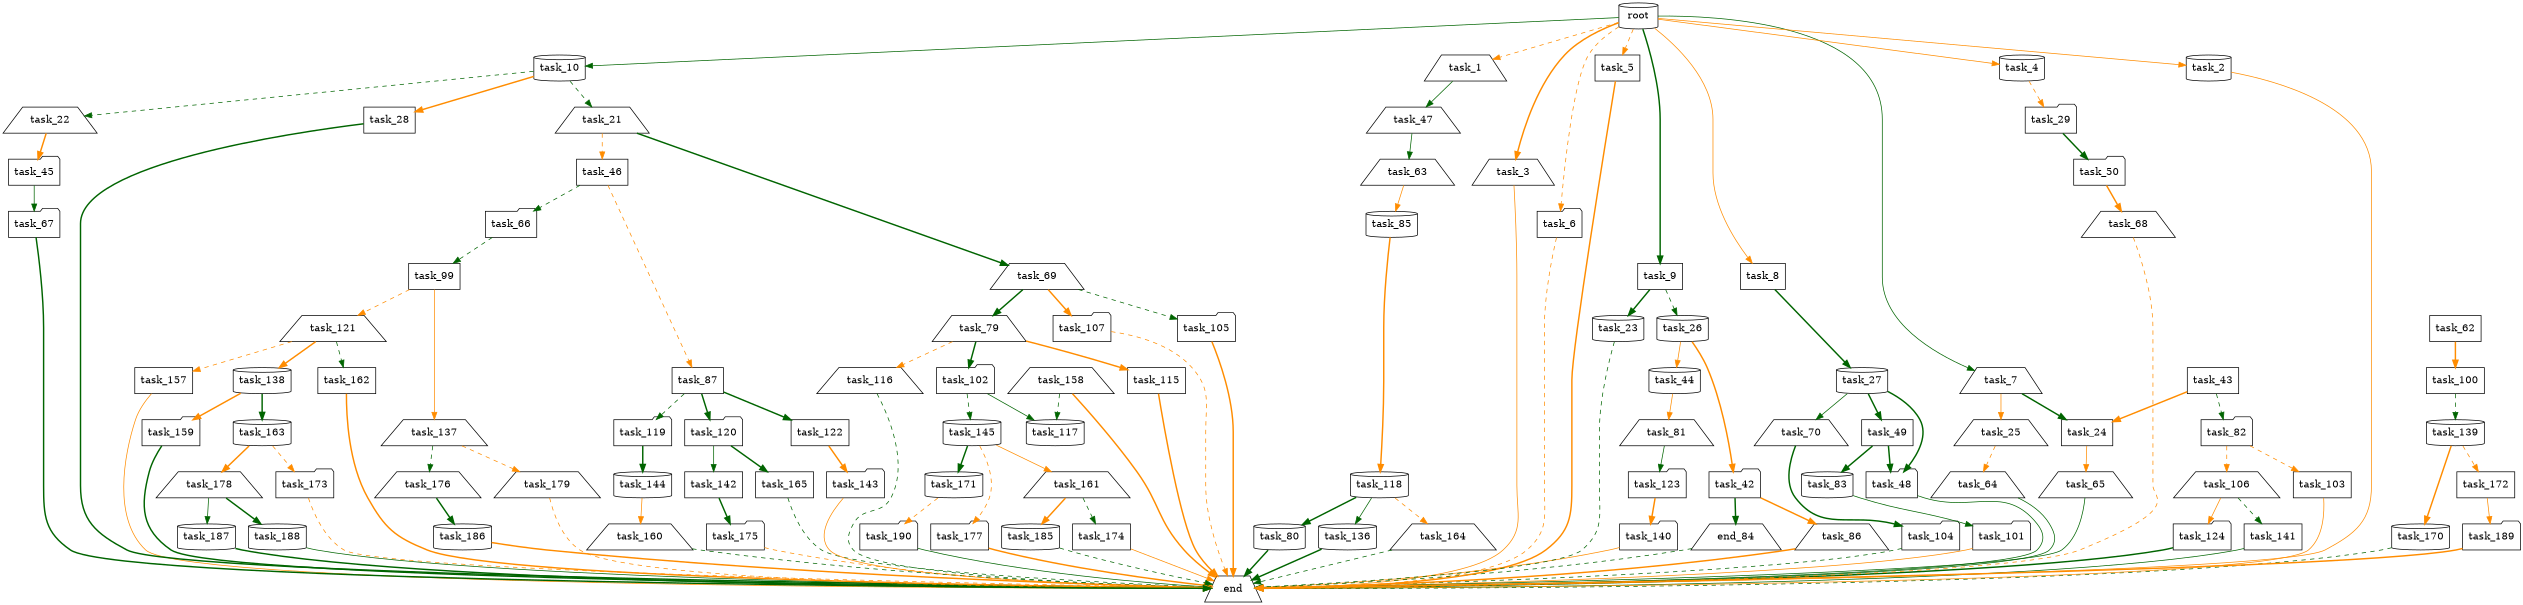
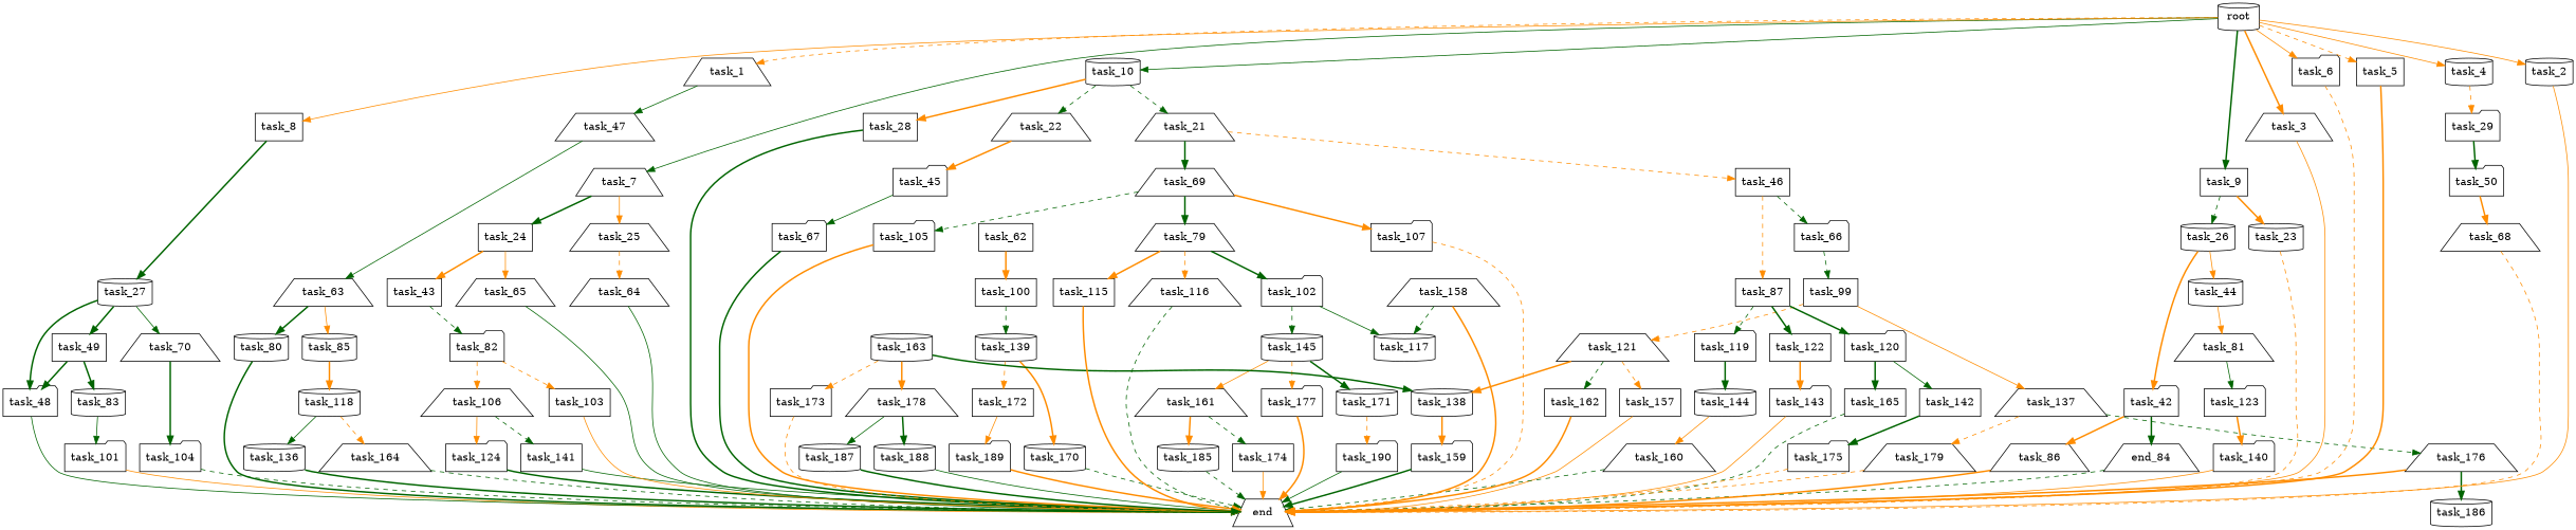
  digraph {
    node [shape=trapezium]
    edge [color=darkorange style=bold]
    task_100 [shape=box]
    task_139 [shape=cylinder]
    task_172 [shape=box]
    task_170 [shape=cylinder]
    task_101 [shape=folder]
    end
    task_47
    task_63
    task_85 [shape=cylinder]
    task_80 [shape=cylinder]
    task_62 [shape=box]
    task_157 [shape=box]
    task_141 [shape=box]
    task_106
    task_124 [shape=folder]
    task_177 [shape=folder]
    task_45 [shape=folder]
    task_22
    task_67 [shape=folder]
    task_102 [shape=folder]
    task_145 [shape=cylinder]
    task_117 [shape=cylinder]
    task_161
    task_171 [shape=cylinder]
    task_165 [shape=box]
    task_159 [shape=folder]
    task_123 [shape=folder]
    task_140 [shape=folder]
    task_24 [shape=box]
    task_65
    task_43 [shape=box]
    task_82 [shape=folder]
    task_10 [shape=cylinder]
    task_28 [shape=box]
    task_21
    task_69
    task_46 [shape=box]
    task_27 [shape=cylinder]
    task_70
    task_48 [shape=folder]
    task_49 [shape=box]
    task_104 [shape=folder]
    task_83 [shape=cylinder]
    task_138 [shape=cylinder]
    task_163 [shape=cylinder]
    task_173 [shape=folder]
    task_178
    task_143 [shape=folder]
    task_122 [shape=box]
    task_1
    task_66 [shape=folder]
    task_99 [shape=box]
    task_121
    task_137
    task_3
    task_6 [shape=folder]
    task_174 [shape=box]
    task_185 [shape=cylinder]
    task_119 [shape=folder]
    task_144 [shape=cylinder]
    task_160
    task_118 [shape=cylinder]
    task_136 [shape=cylinder]
    task_164
    task_26 [shape=cylinder]
    task_42 [shape=folder]
    task_44 [shape=cylinder]
    n68 [label=end_84]
    task_86
    task_81
    task_116
    task_5 [shape=box]
    task_25
    task_64
    task_190 [shape=folder]
    task_188 [shape=cylinder]
    task_162 [shape=box]
    task_9 [shape=box]
    task_23 [shape=cylinder]
    task_68
    task_29 [shape=folder]
    task_50 [shape=folder]
    task_186 [shape=cylinder]
    task_176
    task_179
    task_103 [shape=box]
    task_189 [shape=folder]
    task_115 [shape=box]
    task_79
    task_120 [shape=folder]
    task_142 [shape=box]
    task_175 [shape=folder]
    task_107 [shape=folder]
    task_105 [shape=folder]
    task_87 [shape=box]
    task_158
    task_187 [shape=cylinder]
    task_7
    root [shape=cylinder]
    task_8 [shape=box]
    task_4 [shape=cylinder]
    task_2 [shape=cylinder]
    task_100 -> task_139 [color=darkgreen style=dashed]
    task_139 -> task_172 [style=dashed]
    task_139 -> task_170
    task_172 -> task_189 [style=solid]
    task_170 -> end [color=darkgreen style=dashed]
    task_101 -> end [style=solid]
    task_47 -> task_63 [color=darkgreen style=solid]
    task_63 -> task_85 [style=solid]
-   task_118 -> task_80 [color=darkgreen]
+   task_63 -> task_80 [color=darkgreen]
    task_85 -> task_118
    task_80 -> end [color=darkgreen]
    task_62 -> task_100
    task_157 -> end [style=solid]
    task_141 -> end [color=darkgreen style=solid]
    task_106 -> task_141 [color=darkgreen style=dashed]
    task_106 -> task_124 [style=solid]
    task_124 -> end [color=darkgreen]
    task_177 -> end
    task_45 -> task_67 [color=darkgreen style=solid]
    task_22 -> task_45
    task_67 -> end [color=darkgreen]
    task_102 -> task_145 [color=darkgreen style=dashed]
    task_102 -> task_117 [color=darkgreen style=solid]
    task_145 -> task_177 [style=dashed]
    task_145 -> task_161 [style=solid]
    task_145 -> task_171 [color=darkgreen]
    task_161 -> task_174 [color=darkgreen style=dashed]
    task_161 -> task_185
    task_171 -> task_190 [style=dashed]
    task_165 -> end [color=darkgreen style=dashed]
    task_159 -> end [color=darkgreen]
    task_123 -> task_140
    task_140 -> end [style=solid]
    task_24 -> task_65 [style=solid]
-   task_43 -> task_24
+   task_24 -> task_43
    task_65 -> end [color=darkgreen style=solid]
    task_43 -> task_82 [color=darkgreen style=dashed]
    task_82 -> task_106 [style=dashed]
    task_82 -> task_103 [style=dashed]
    task_10 -> task_22 [color=darkgreen style=dashed]
    task_10 -> task_28
    task_10 -> task_21 [color=darkgreen style=dashed]
    task_28 -> end [color=darkgreen]
    task_21 -> task_69 [color=darkgreen]
    task_21 -> task_46 [style=dashed]
    task_69 -> task_79 [color=darkgreen]
    task_69 -> task_107
    task_69 -> task_105 [color=darkgreen style=dashed]
    task_46 -> task_66 [color=darkgreen style=dashed]
    task_46 -> task_87 [style=dashed]
    task_27 -> task_70 [color=darkgreen style=solid]
    task_27 -> task_48 [color=darkgreen]
    task_27 -> task_49 [color=darkgreen]
    task_70 -> task_104 [color=darkgreen]
    task_48 -> end [color=darkgreen style=solid]
    task_49 -> task_48 [color=darkgreen]
    task_49 -> task_83 [color=darkgreen]
    task_104 -> end [color=darkgreen style=dashed]
    task_83 -> task_101 [color=darkgreen style=solid]
    task_138 -> task_159
-   task_138 -> task_163 [color=darkgreen]
+   task_163 -> task_138 [color=darkgreen]
    task_163 -> task_173 [style=dashed]
    task_163 -> task_178
    task_173 -> end [style=dashed]
    task_178 -> task_188 [color=darkgreen]
    task_178 -> task_187 [color=darkgreen style=solid]
    task_143 -> end [style=solid]
    task_122 -> task_143
    task_1 -> task_47 [color=darkgreen style=solid]
    task_66 -> task_99 [color=darkgreen style=dashed]
    task_99 -> task_121 [style=dashed]
    task_99 -> task_137 [style=solid]
    task_121 -> task_157 [style=dashed]
    task_121 -> task_138
    task_121 -> task_162 [color=darkgreen style=dashed]
    task_137 -> task_176 [color=darkgreen style=dashed]
    task_137 -> task_179 [style=dashed]
    task_3 -> end [style=solid]
    task_6 -> end [style=dashed]
    task_174 -> end [style=solid]
    task_185 -> end [color=darkgreen style=dashed]
    task_119 -> task_144 [color=darkgreen]
    task_144 -> task_160 [style=solid]
    task_160 -> end [color=darkgreen style=dashed]
    task_118 -> task_136 [color=darkgreen style=solid]
    task_118 -> task_164 [style=dashed]
    task_136 -> end [color=darkgreen]
    task_164 -> end [color=darkgreen style=dashed]
    task_26 -> task_42
    task_26 -> task_44 [style=solid]
    task_42 -> n68 [color=darkgreen]
    task_42 -> task_86
    task_44 -> task_81 [style=solid]
    n68 -> end [color=darkgreen style=dashed]
    task_86 -> end
    task_81 -> task_123 [color=darkgreen style=solid]
    task_116 -> end [color=darkgreen style=dashed]
    task_5 -> end
    task_25 -> task_64 [style=dashed]
    task_64 -> end [color=darkgreen style=solid]
    task_190 -> end [color=darkgreen style=solid]
    task_188 -> end [color=darkgreen style=solid]
    task_162 -> end
    task_9 -> task_26 [color=darkgreen style=dashed]
-   task_9 -> task_23 [color=darkgreen]
-   task_23 -> end [color=darkgreen style=dashed]
+   task_9 -> task_23
+   task_23 -> end [style=dashed]
    task_68 -> end [style=dashed]
    task_29 -> task_50 [color=darkgreen]
    task_50 -> task_68
-   task_186 -> end
+   task_176 -> end
    task_176 -> task_186 [color=darkgreen]
    task_179 -> end [style=dashed]
    task_103 -> end [style=solid]
    task_189 -> end
    task_115 -> end
    task_79 -> task_102 [color=darkgreen]
    task_79 -> task_116 [style=dashed]
    task_79 -> task_115
    task_120 -> task_165 [color=darkgreen]
    task_120 -> task_142 [color=darkgreen style=solid]
    task_142 -> task_175 [color=darkgreen]
    task_175 -> end [style=dashed]
    task_107 -> end [style=dashed]
    task_105 -> end
    task_87 -> task_122 [color=darkgreen]
    task_87 -> task_119 [color=darkgreen style=dashed]
    task_87 -> task_120 [color=darkgreen]
    task_158 -> end
    task_158 -> task_117 [color=darkgreen style=dashed]
    task_187 -> end [color=darkgreen]
    task_7 -> task_24 [color=darkgreen]
    task_7 -> task_25 [style=solid]
    root -> task_10 [color=darkgreen style=solid]
    root -> task_1 [style=dashed]
    root -> task_3
-   root -> task_6 [style=dashed]
+   root -> task_6 [style=solid]
    root -> task_5 [style=dashed]
    root -> task_9 [color=darkgreen]
    root -> task_7 [color=darkgreen style=solid]
    root -> task_8 [style=solid]
    root -> task_4 [style=solid]
    root -> task_2 [style=solid]
    task_8 -> task_27 [color=darkgreen]
    task_4 -> task_29 [style=dashed]
    task_2 -> end [style=solid]
  }
